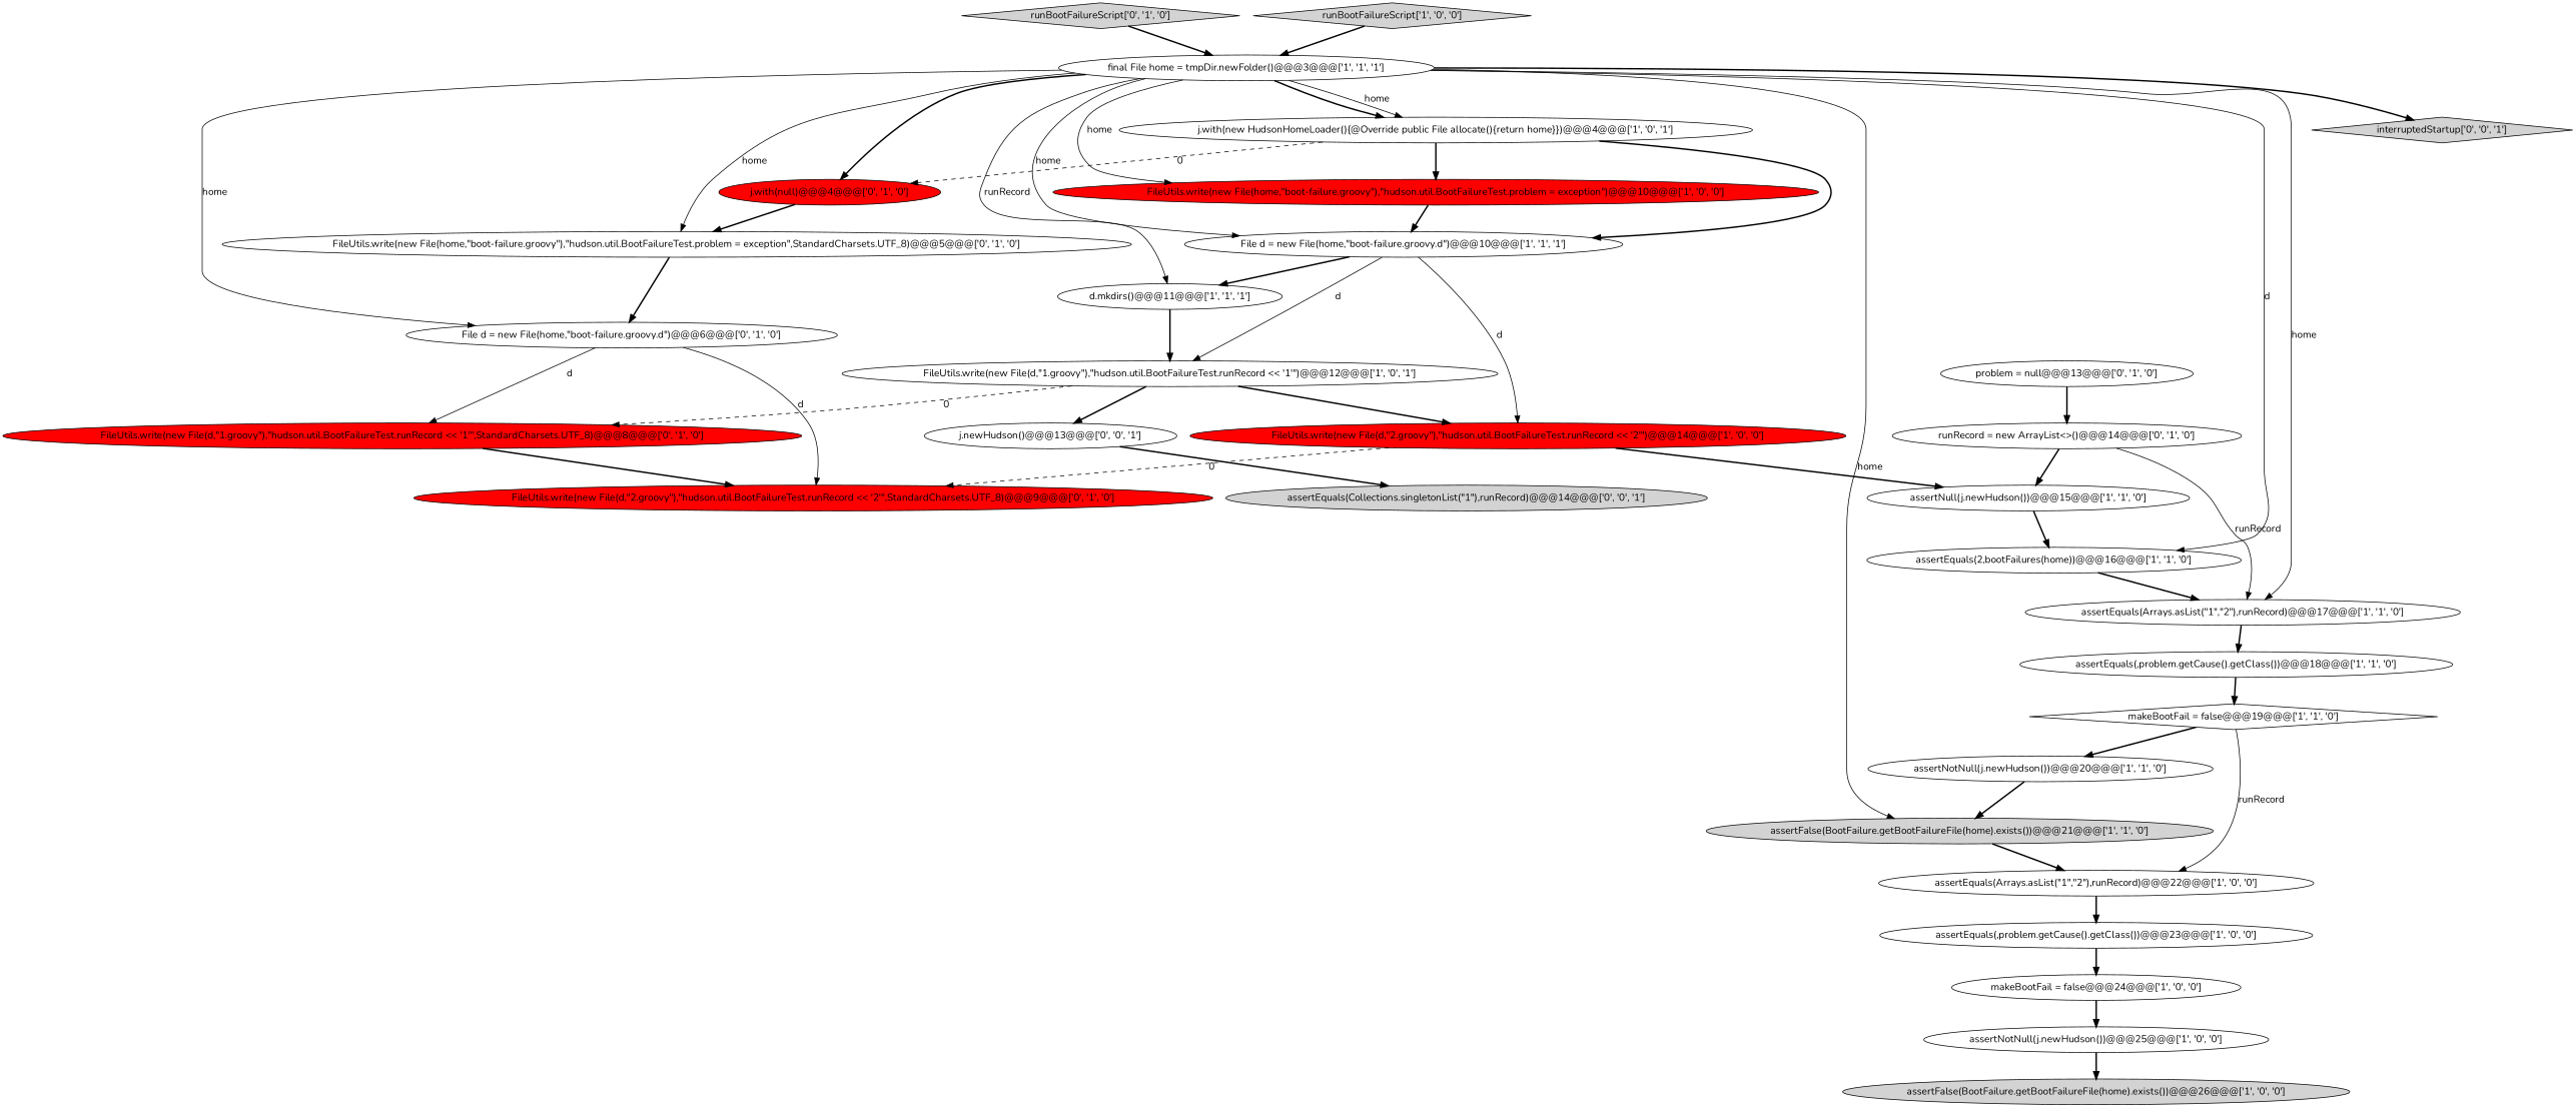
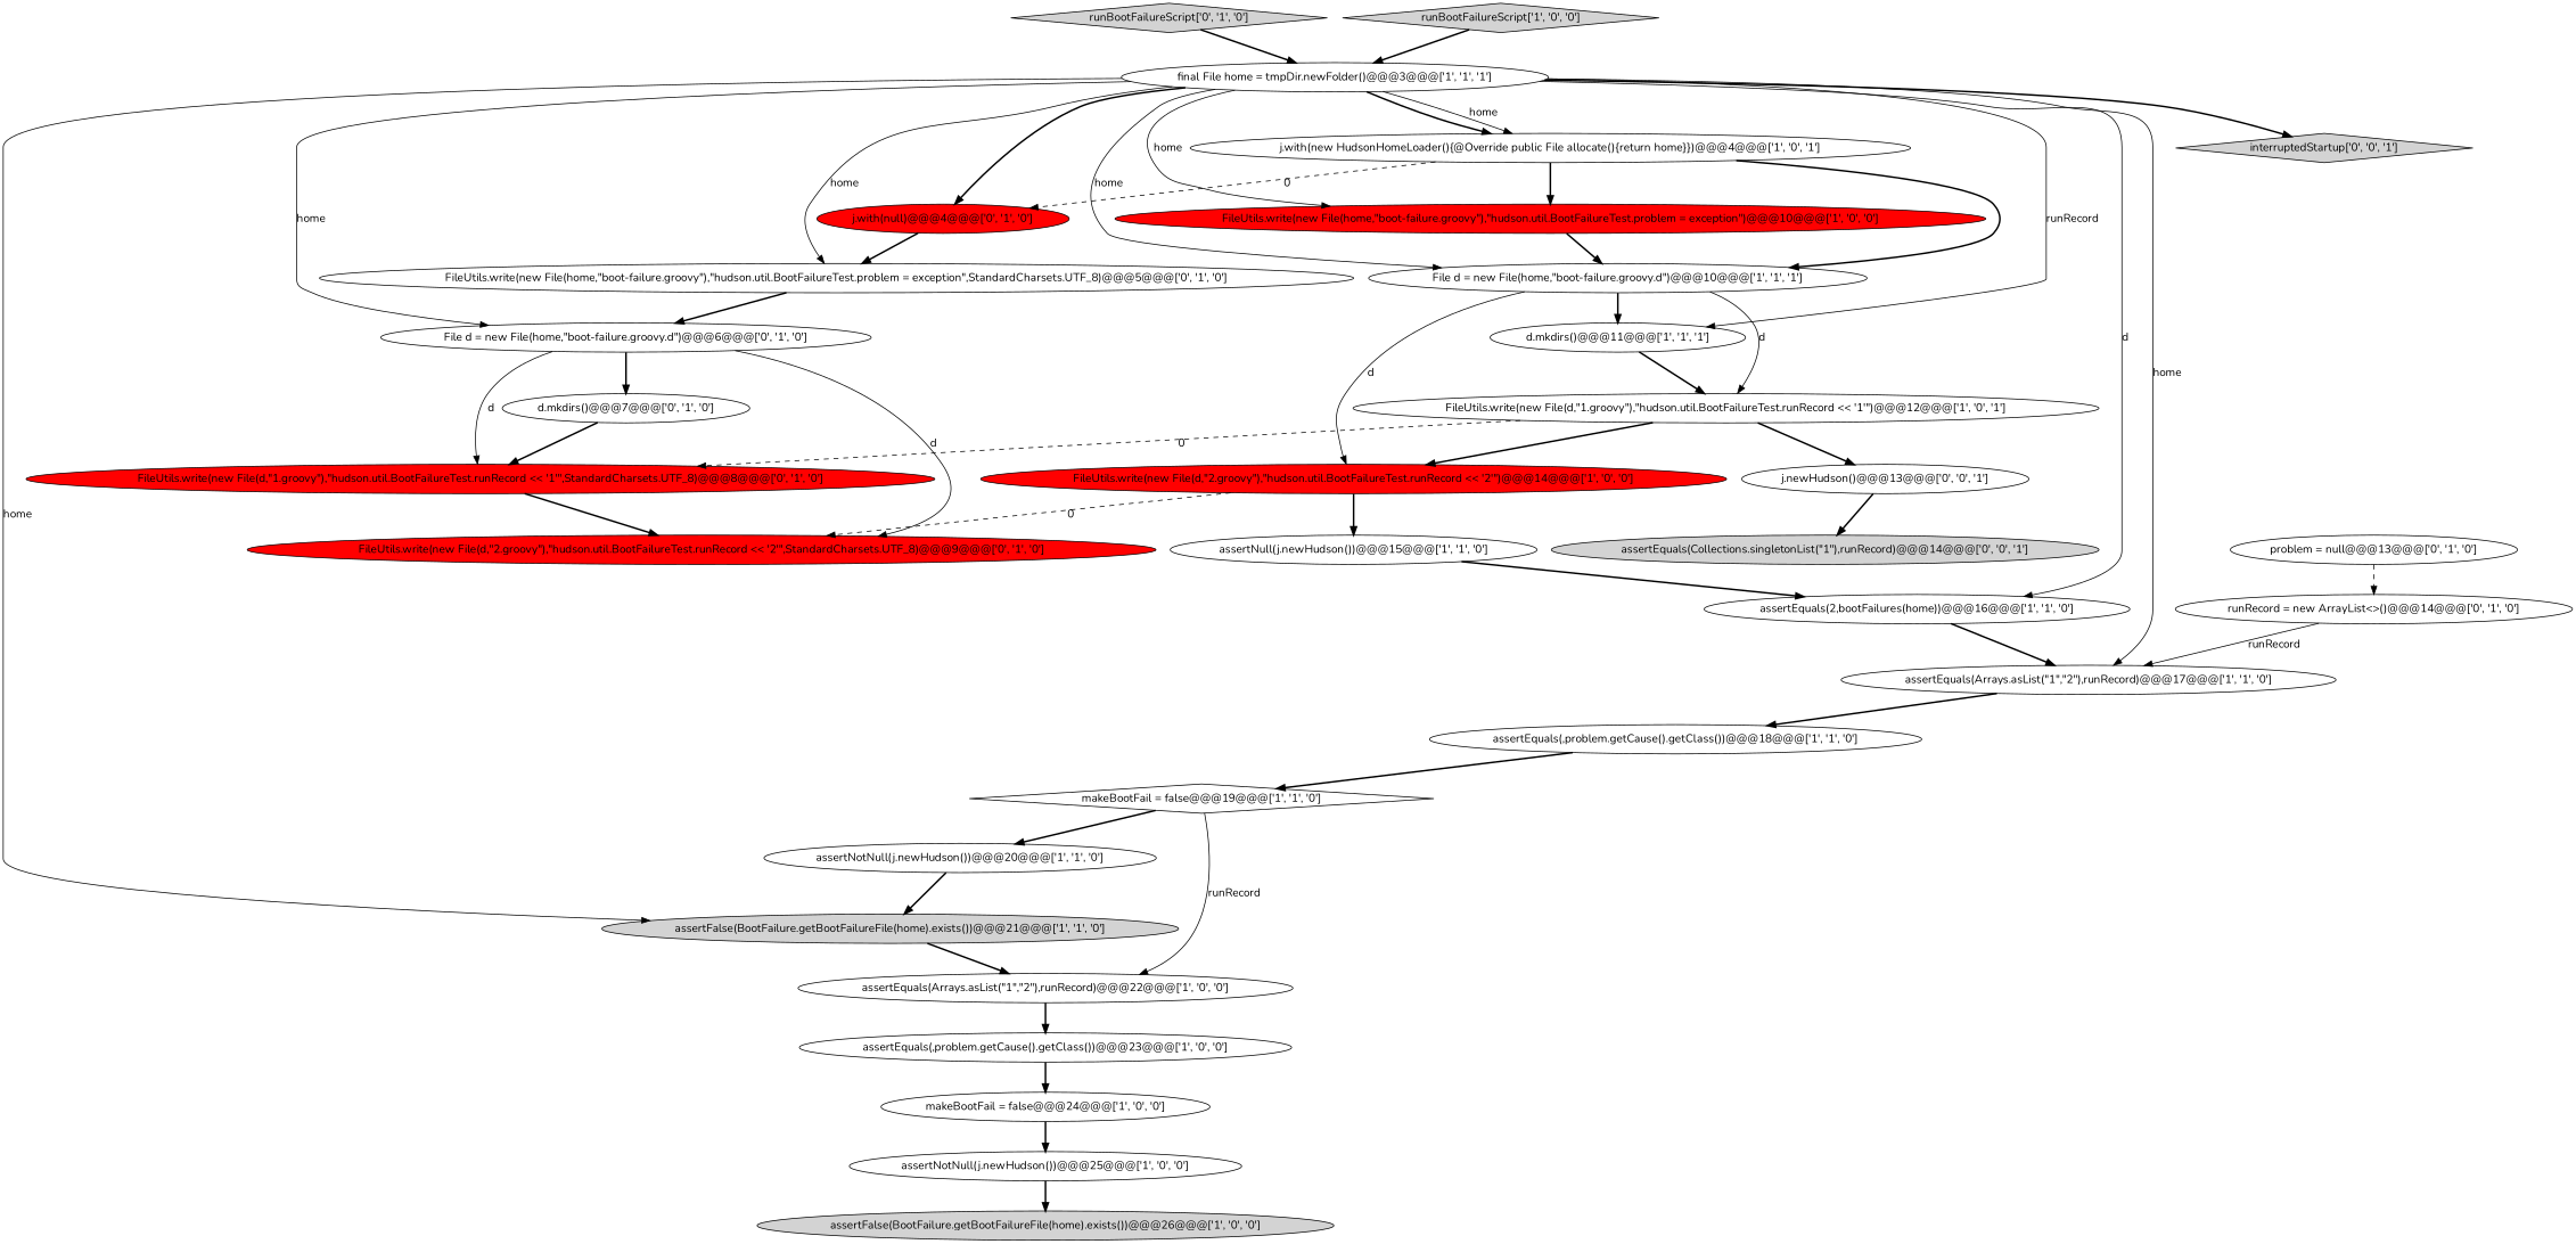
  digraph {
    fontname=Nunito
    node [fillcolor=white fontname=Nunito shape=ellipse style=filled]
    edge [fontname=Nunito style=bold]
    n1 [fillcolor=lightgray label="runBootFailureScript['0', '1', '0']" shape=diamond]
    n2 [label="final File home = tmpDir.newFolder()@@@3@@@['1', '1', '1']"]
    n3 [label="j.with(new HudsonHomeLoader(){@Override public File allocate(){return home}})@@@4@@@['1', '0', '1']"]
    n4 [fillcolor=red label="FileUtils.write(new File(home,\"boot-failure.groovy\"),\"hudson.util.BootFailureTest.problem = exception\")@@@10@@@['1', '0', '0']"]
    n5 [fillcolor=red label="j.with(null)@@@4@@@['0', '1', '0']"]
    n6 [label="File d = new File(home,\"boot-failure.groovy.d\")@@@10@@@['1', '1', '1']"]
    n7 [fillcolor=lightgray label="assertFalse(BootFailure.getBootFailureFile(home).exists())@@@21@@@['1', '1', '0']"]
    n8 [label="FileUtils.write(new File(home,\"boot-failure.groovy\"),\"hudson.util.BootFailureTest.problem = exception\",StandardCharsets.UTF_8)@@@5@@@['0', '1', '0']"]
    n9 [label="File d = new File(home,\"boot-failure.groovy.d\")@@@6@@@['0', '1', '0']"]
    n10 [label="assertEquals(Arrays.asList(\"1\",\"2\"),runRecord)@@@17@@@['1', '1', '0']"]
    n11 [label="assertEquals(2,bootFailures(home))@@@16@@@['1', '1', '0']"]
    n12 [label="d.mkdirs()@@@11@@@['1', '1', '1']"]
    n13 [fillcolor=lightgray label="interruptedStartup['0', '0', '1']" shape=diamond]
    n14 [label="assertEquals(,problem.getCause().getClass())@@@23@@@['1', '0', '0']"]
    n15 [label="makeBootFail = false@@@24@@@['1', '0', '0']"]
    n16 [label="assertNotNull(j.newHudson())@@@25@@@['1', '0', '0']"]
    n17 [label="assertEquals(Arrays.asList(\"1\",\"2\"),runRecord)@@@22@@@['1', '0', '0']"]
    n18 [fillcolor=red label="FileUtils.write(new File(d,\"2.groovy\"),\"hudson.util.BootFailureTest.runRecord << '2'\")@@@14@@@['1', '0', '0']"]
    n19 [label="FileUtils.write(new File(d,\"1.groovy\"),\"hudson.util.BootFailureTest.runRecord << '1'\")@@@12@@@['1', '0', '1']"]
    n20 [label="makeBootFail = false@@@19@@@['1', '1', '0']" shape=diamond]
    n21 [label="assertNotNull(j.newHudson())@@@20@@@['1', '1', '0']"]
    n22 [fillcolor=red label="FileUtils.write(new File(d,\"1.groovy\"),\"hudson.util.BootFailureTest.runRecord << '1'\",StandardCharsets.UTF_8)@@@8@@@['0', '1', '0']"]
    n23 [fillcolor=red label="FileUtils.write(new File(d,\"2.groovy\"),\"hudson.util.BootFailureTest.runRecord << '2'\",StandardCharsets.UTF_8)@@@9@@@['0', '1', '0']"]
+   n24 [label="d.mkdirs()@@@7@@@['0', '1', '0']"]
    n25 [label="assertEquals(,problem.getCause().getClass())@@@18@@@['1', '1', '0']"]
    n26 [fillcolor=lightgray label="assertFalse(BootFailure.getBootFailureFile(home).exists())@@@26@@@['1', '0', '0']"]
    n27 [fillcolor=lightgray label="runBootFailureScript['1', '0', '0']" shape=diamond]
    n28 [label="assertNull(j.newHudson())@@@15@@@['1', '1', '0']"]
    n29 [fillcolor=lightgray label="assertEquals(Collections.singletonList(\"1\"),runRecord)@@@14@@@['0', '0', '1']"]
    n30 [label="runRecord = new ArrayList<>()@@@14@@@['0', '1', '0']"]
    n31 [label="j.newHudson()@@@13@@@['0', '0', '1']"]
    n32 [label="problem = null@@@13@@@['0', '1', '0']"]
    n1 -> n2
    n2 -> n3
    n2 -> n3 [label=home style=solid]
    n2 -> n4 [label=home style=solid]
    n2 -> n5
    n2 -> n6 [label=home style=solid]
    n2 -> n7 [label=home style=solid]
    n2 -> n8 [label=home style=solid]
    n2 -> n9 [label=home style=solid]
    n2 -> n10 [label=home style=solid]
    n2 -> n11 [label=d style=solid]
    n2 -> n12 [label=runRecord style=solid]
    n2 -> n13
    n3 -> n4
    n3 -> n5 [label=0 style=dashed]
    n3 -> n6
    n4 -> n6
    n5 -> n8
    n6 -> n12
    n6 -> n18 [label=d style=solid]
    n6 -> n19 [label=d style=solid]
    n7 -> n17
    n8 -> n9
    n9 -> n22 [label=d style=solid]
    n9 -> n23 [label=d style=solid]
+   n9 -> n24
    n10 -> n25
    n11 -> n10
    n12 -> n19
    n14 -> n15
    n15 -> n16
    n16 -> n26
    n17 -> n14
    n18 -> n23 [label=0 style=dashed]
    n18 -> n28
    n19 -> n18
    n19 -> n22 [label=0 style=dashed]
    n19 -> n31
    n20 -> n17 [label=runRecord style=solid]
    n20 -> n21
    n21 -> n7
    n22 -> n23
+   n24 -> n22
    n25 -> n20
    n27 -> n2
    n28 -> n11
    n30 -> n10 [label=runRecord style=solid]
-   n30 -> n28
    n31 -> n29
-   n32 -> n30
+   n32 -> n30 [style=dashed]
  }
